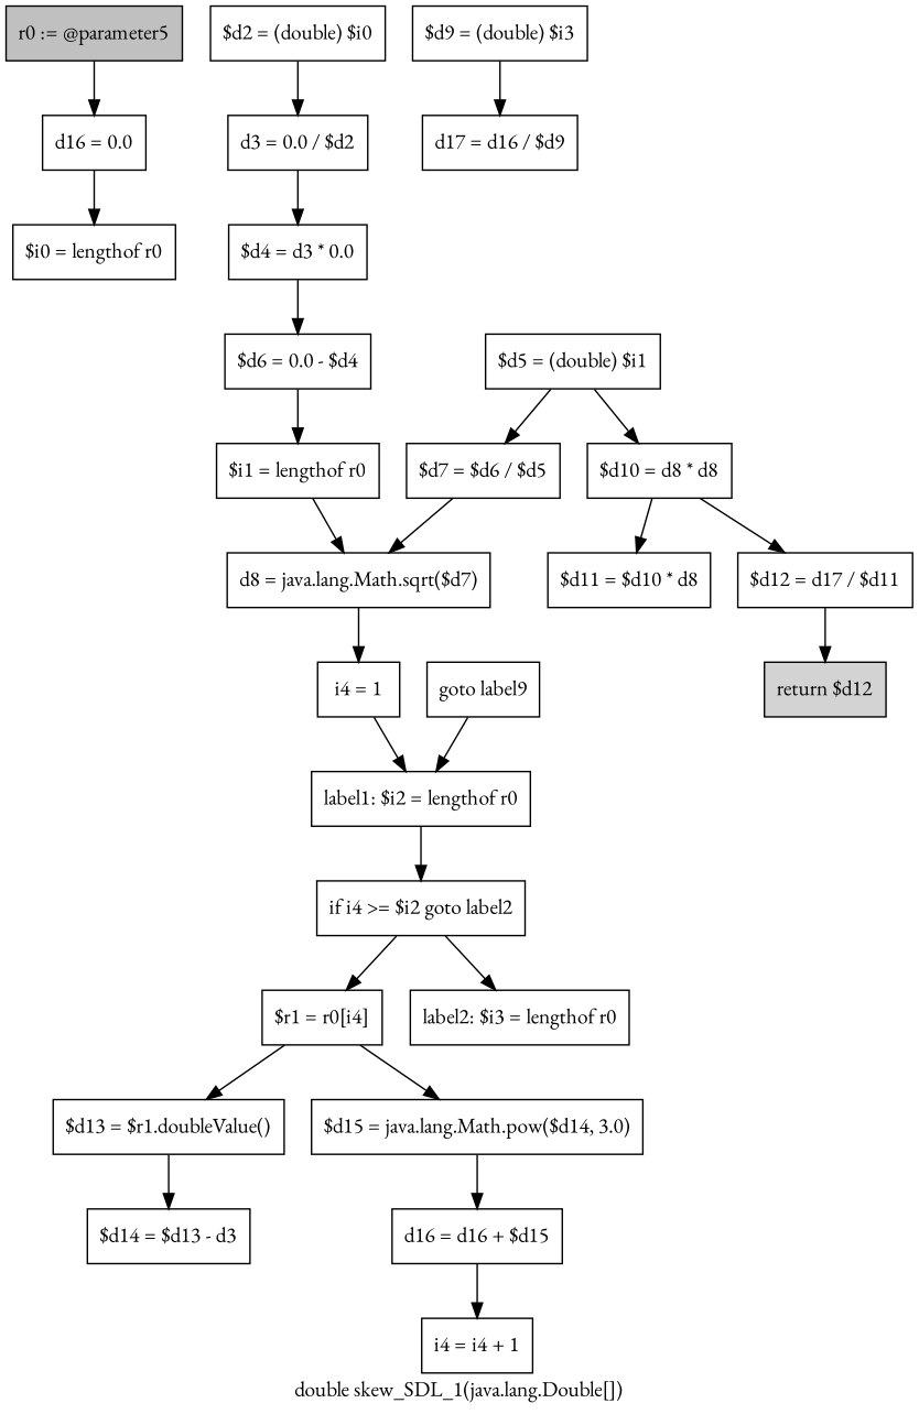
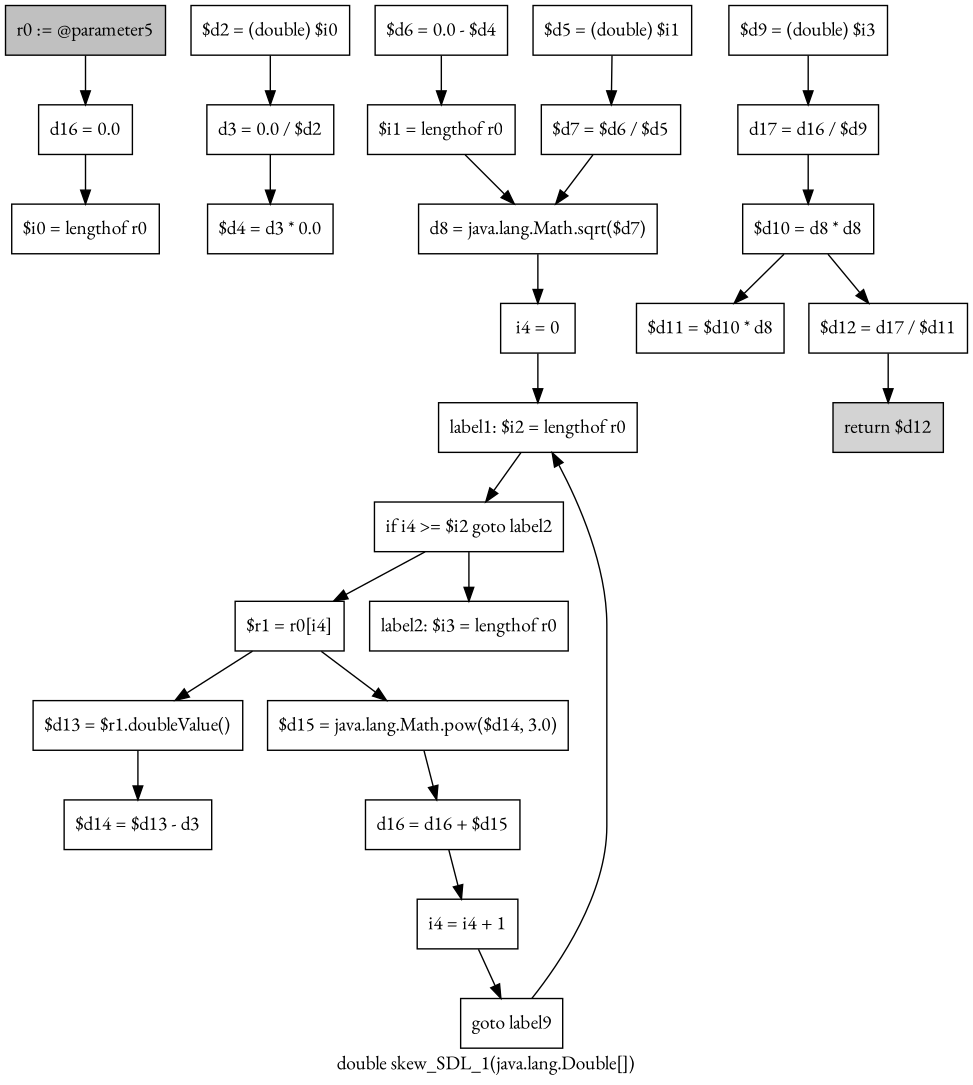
  digraph {
    fontname="EB Garamond"
    label="double skew_SDL_1(java.lang.Double[])"
    node [fontname="EB Garamond" shape=box]
    edge [fontname="EB Garamond"]
    n1 [fillcolor=gray label="r0 := @parameter5" style=filled]
    n2 [label="d16 = 0.0"]
    n3 [label="$i0 = lengthof r0"]
    n4 [label="$d2 = (double) $i0"]
    n5 [label="d3 = 0.0 / $d2"]
    n6 [label="$d4 = d3 * 0.0"]
    n7 [label="$d6 = 0.0 - $d4"]
    n8 [label="$i1 = lengthof r0"]
    n9 [label="d8 = java.lang.Math.sqrt($d7)"]
    n10 [label="$d5 = (double) $i1"]
    n11 [label="$d7 = $d6 / $d5"]
-   n12 [label="i4 = 1"]
+   n12 [label="i4 = 0"]
    n13 [label="label1: $i2 = lengthof r0"]
    n14 [label="if i4 >= $i2 goto label2"]
    n15 [label="$r1 = r0[i4]"]
    n16 [label="label2: $i3 = lengthof r0"]
    n17 [label="$d13 = $r1.doubleValue()"]
    n18 [label="$d15 = java.lang.Math.pow($d14, 3.0)"]
    n19 [label="$d14 = $d13 - d3"]
    n20 [label="$d9 = (double) $i3"]
    n21 [label="d17 = d16 / $d9"]
    n22 [label="d16 = d16 + $d15"]
    n23 [label="i4 = i4 + 1"]
    n24 [label="goto label9"]
    n25 [label="$d10 = d8 * d8"]
    n26 [label="$d11 = $d10 * d8"]
    n27 [label="$d12 = d17 / $d11"]
    n28 [fillcolor=lightgray label="return $d12" style=filled]
    n1 -> n2
    n2 -> n3
    n4 -> n5
    n5 -> n6
-   n6 -> n7
    n7 -> n8
    n8 -> n9
    n9 -> n12
    n10 -> n11
    n11 -> n9
    n12 -> n13
    n13 -> n14
    n14 -> n15
    n14 -> n16
    n15 -> n17
    n15 -> n18
    n17 -> n19
    n18 -> n22
    n20 -> n21
-   n10 -> n25
+   n21 -> n25
    n22 -> n23
+   n23 -> n24
    n24 -> n13
    n25 -> n26
    n25 -> n27
    n27 -> n28
  }
